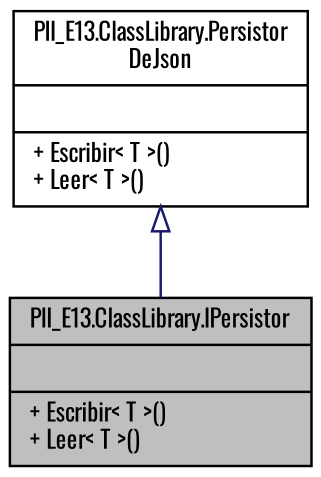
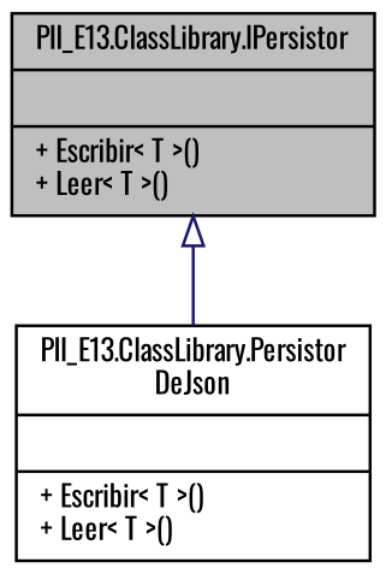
  digraph {
    fontname=Oswald
    node [color=black fontname=Oswald fontsize=10 shape=record style=filled]
    n1 [fillcolor=grey75 fontcolor=black height=0.2 label="{PII_E13.ClassLibrary.IPersistor\n||+ Escribir\< T \>()\l+ Leer\< T \>()\l}" width=0.4]
    n2 [fillcolor=white height=0.2 label="{PII_E13.ClassLibrary.Persistor\lDeJson\n||+ Escribir\< T \>()\l+ Leer\< T \>()\l}" width=0.4]
-   n2 -> n1 [arrowtail=onormal color=midnightblue dir=back fontname=Oswald fontsize=10 labelfontname=Helvetica labelfontsize=10 style=solid]
+   n1 -> n2 [arrowtail=onormal color=midnightblue dir=back fontname=Oswald fontsize=10 labelfontname=Helvetica labelfontsize=10 style=solid]
  }
